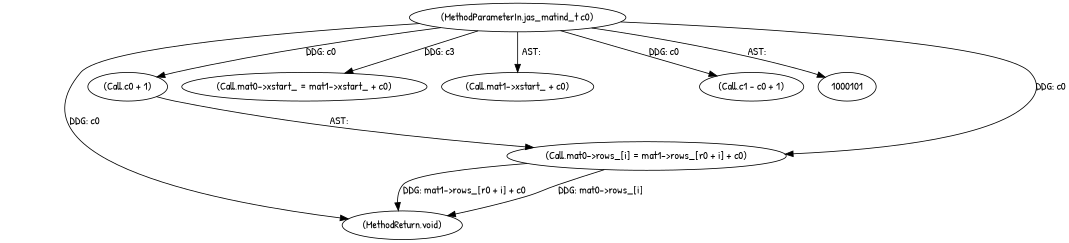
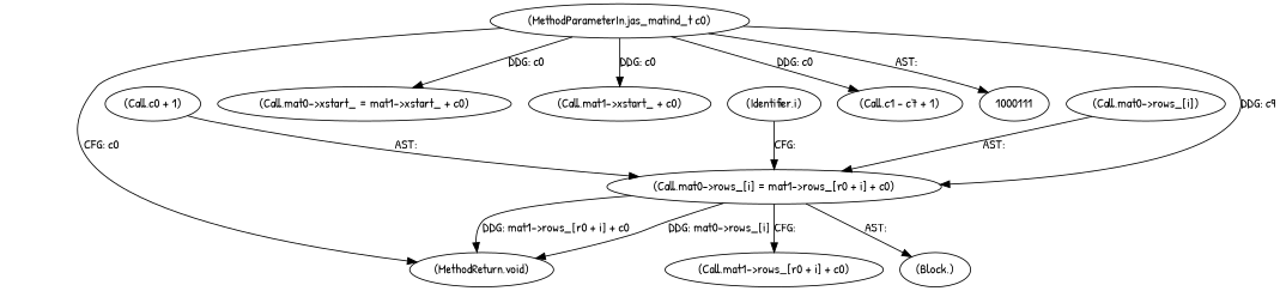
  digraph {
    fontname="Patrick Hand"
    node [fontname="Patrick Hand"]
    edge [fontname="Patrick Hand"]
    n1 [label="(Call,mat0->rows_[i] = mat1->rows_[r0 + i] + c0)"]
    n2 [label="(MethodReturn,void)"]
+   n3 [label="(Call,mat1->rows_[r0 + i] + c0)"]
+   n4 [label="(Block,)"]
    n5 [label="(MethodParameterIn,jas_matind_t c0)"]
    n6 [label="(Call,mat0->xstart_ = mat1->xstart_ + c0)"]
    n7 [label="(Call,mat1->xstart_ + c0)"]
    n8 [label="(Call,c0 + 1)"]
-   n9 [label="(Call,c1 - c0 + 1)"]
-   1000101
+   n9 [label="(Call,c1 - c7 + 1)"]
+   1000101 [label=1000111]
+   n11 [label="(Identifier,i)"]
+   n12 [label="(Call,mat0->rows_[i])"]
    n1 -> n2 [label="DDG: mat1->rows_[r0 + i] + c0"]
    n1 -> n2 [label="DDG: mat0->rows_[i]"]
-   n5 -> n1 [label="DDG: c0"]
-   n5 -> n2 [label="DDG: c0"]
-   n5 -> n6 [label="DDG: c3"]
-   n5 -> n7 [label="AST: "]
-   n5 -> n8 [label="DDG: c0"]
+   n1 -> n3 [label="CFG: "]
+   n1 -> n4 [label="AST: "]
+   n5 -> n1 [label="DDG: c9"]
+   n5 -> n2 [label="CFG: c0"]
+   n5 -> n6 [label="DDG: c0"]
+   n5 -> n7 [label="DDG: c0"]
    n5 -> n9 [label="DDG: c0"]
    n5 -> 1000101 [label="AST: "]
    n8 -> n1 [label="AST: "]
+   n11 -> n1 [label="CFG: "]
+   n12 -> n1 [label="AST: "]
  }
